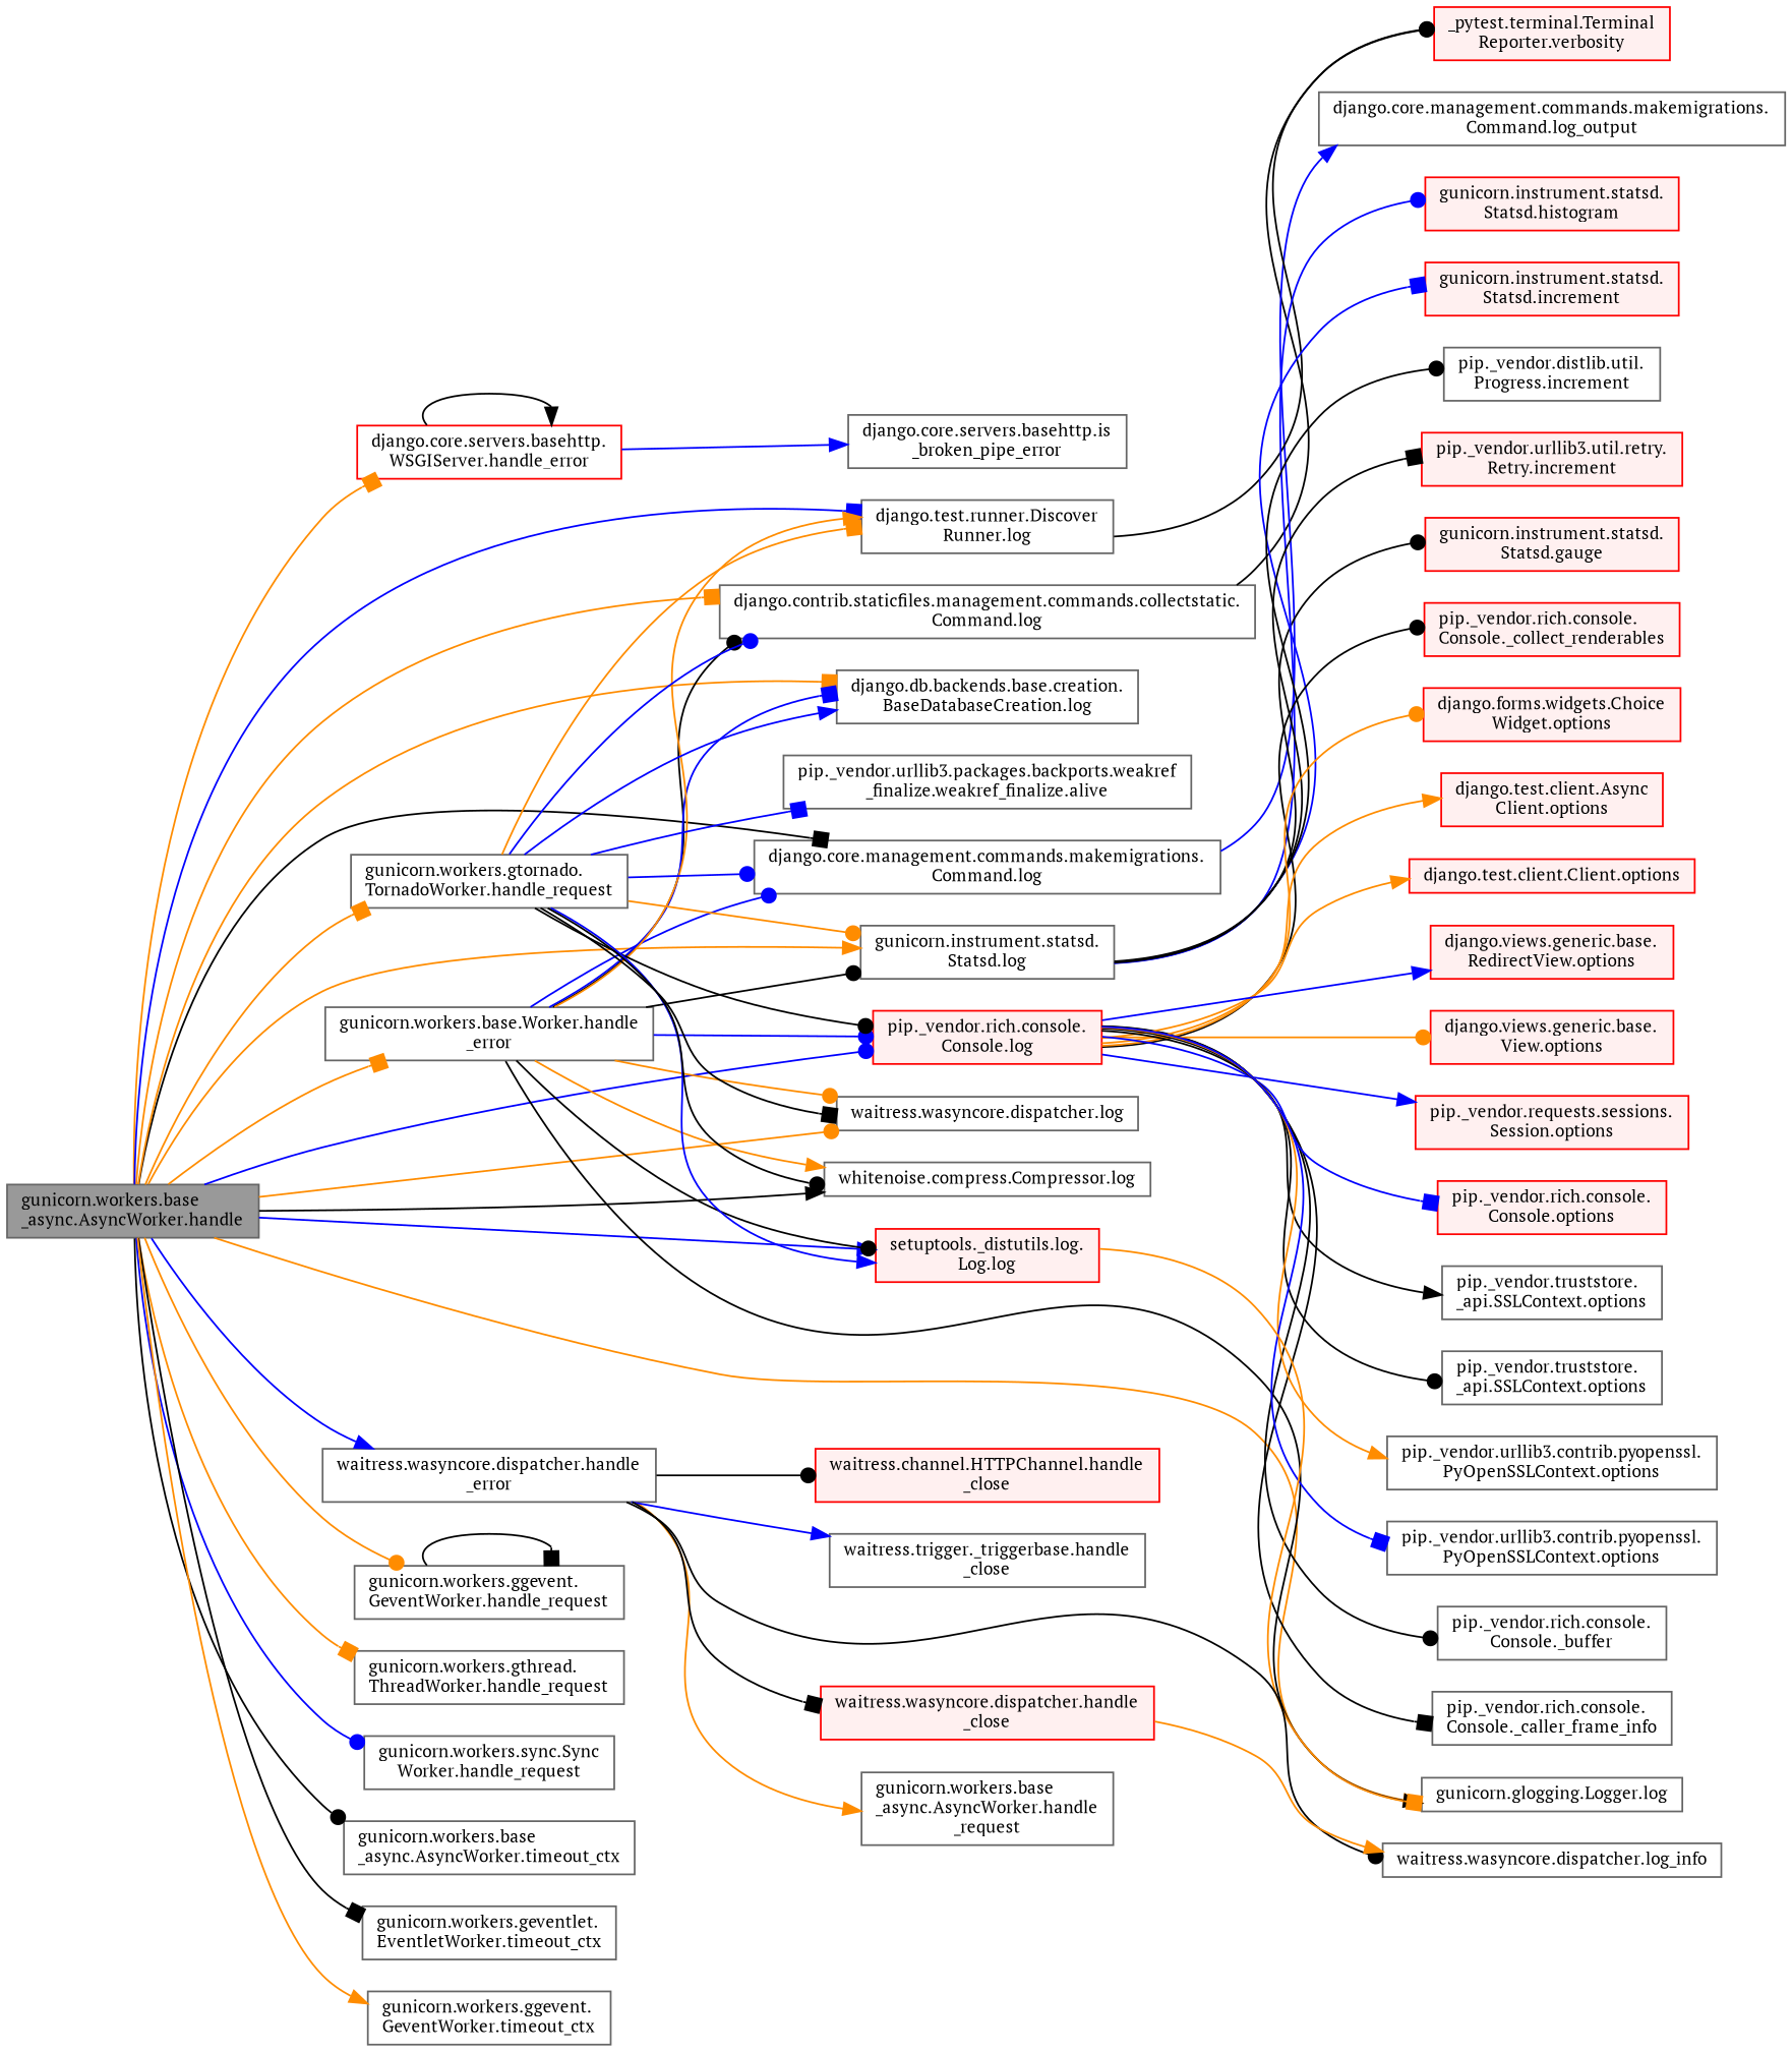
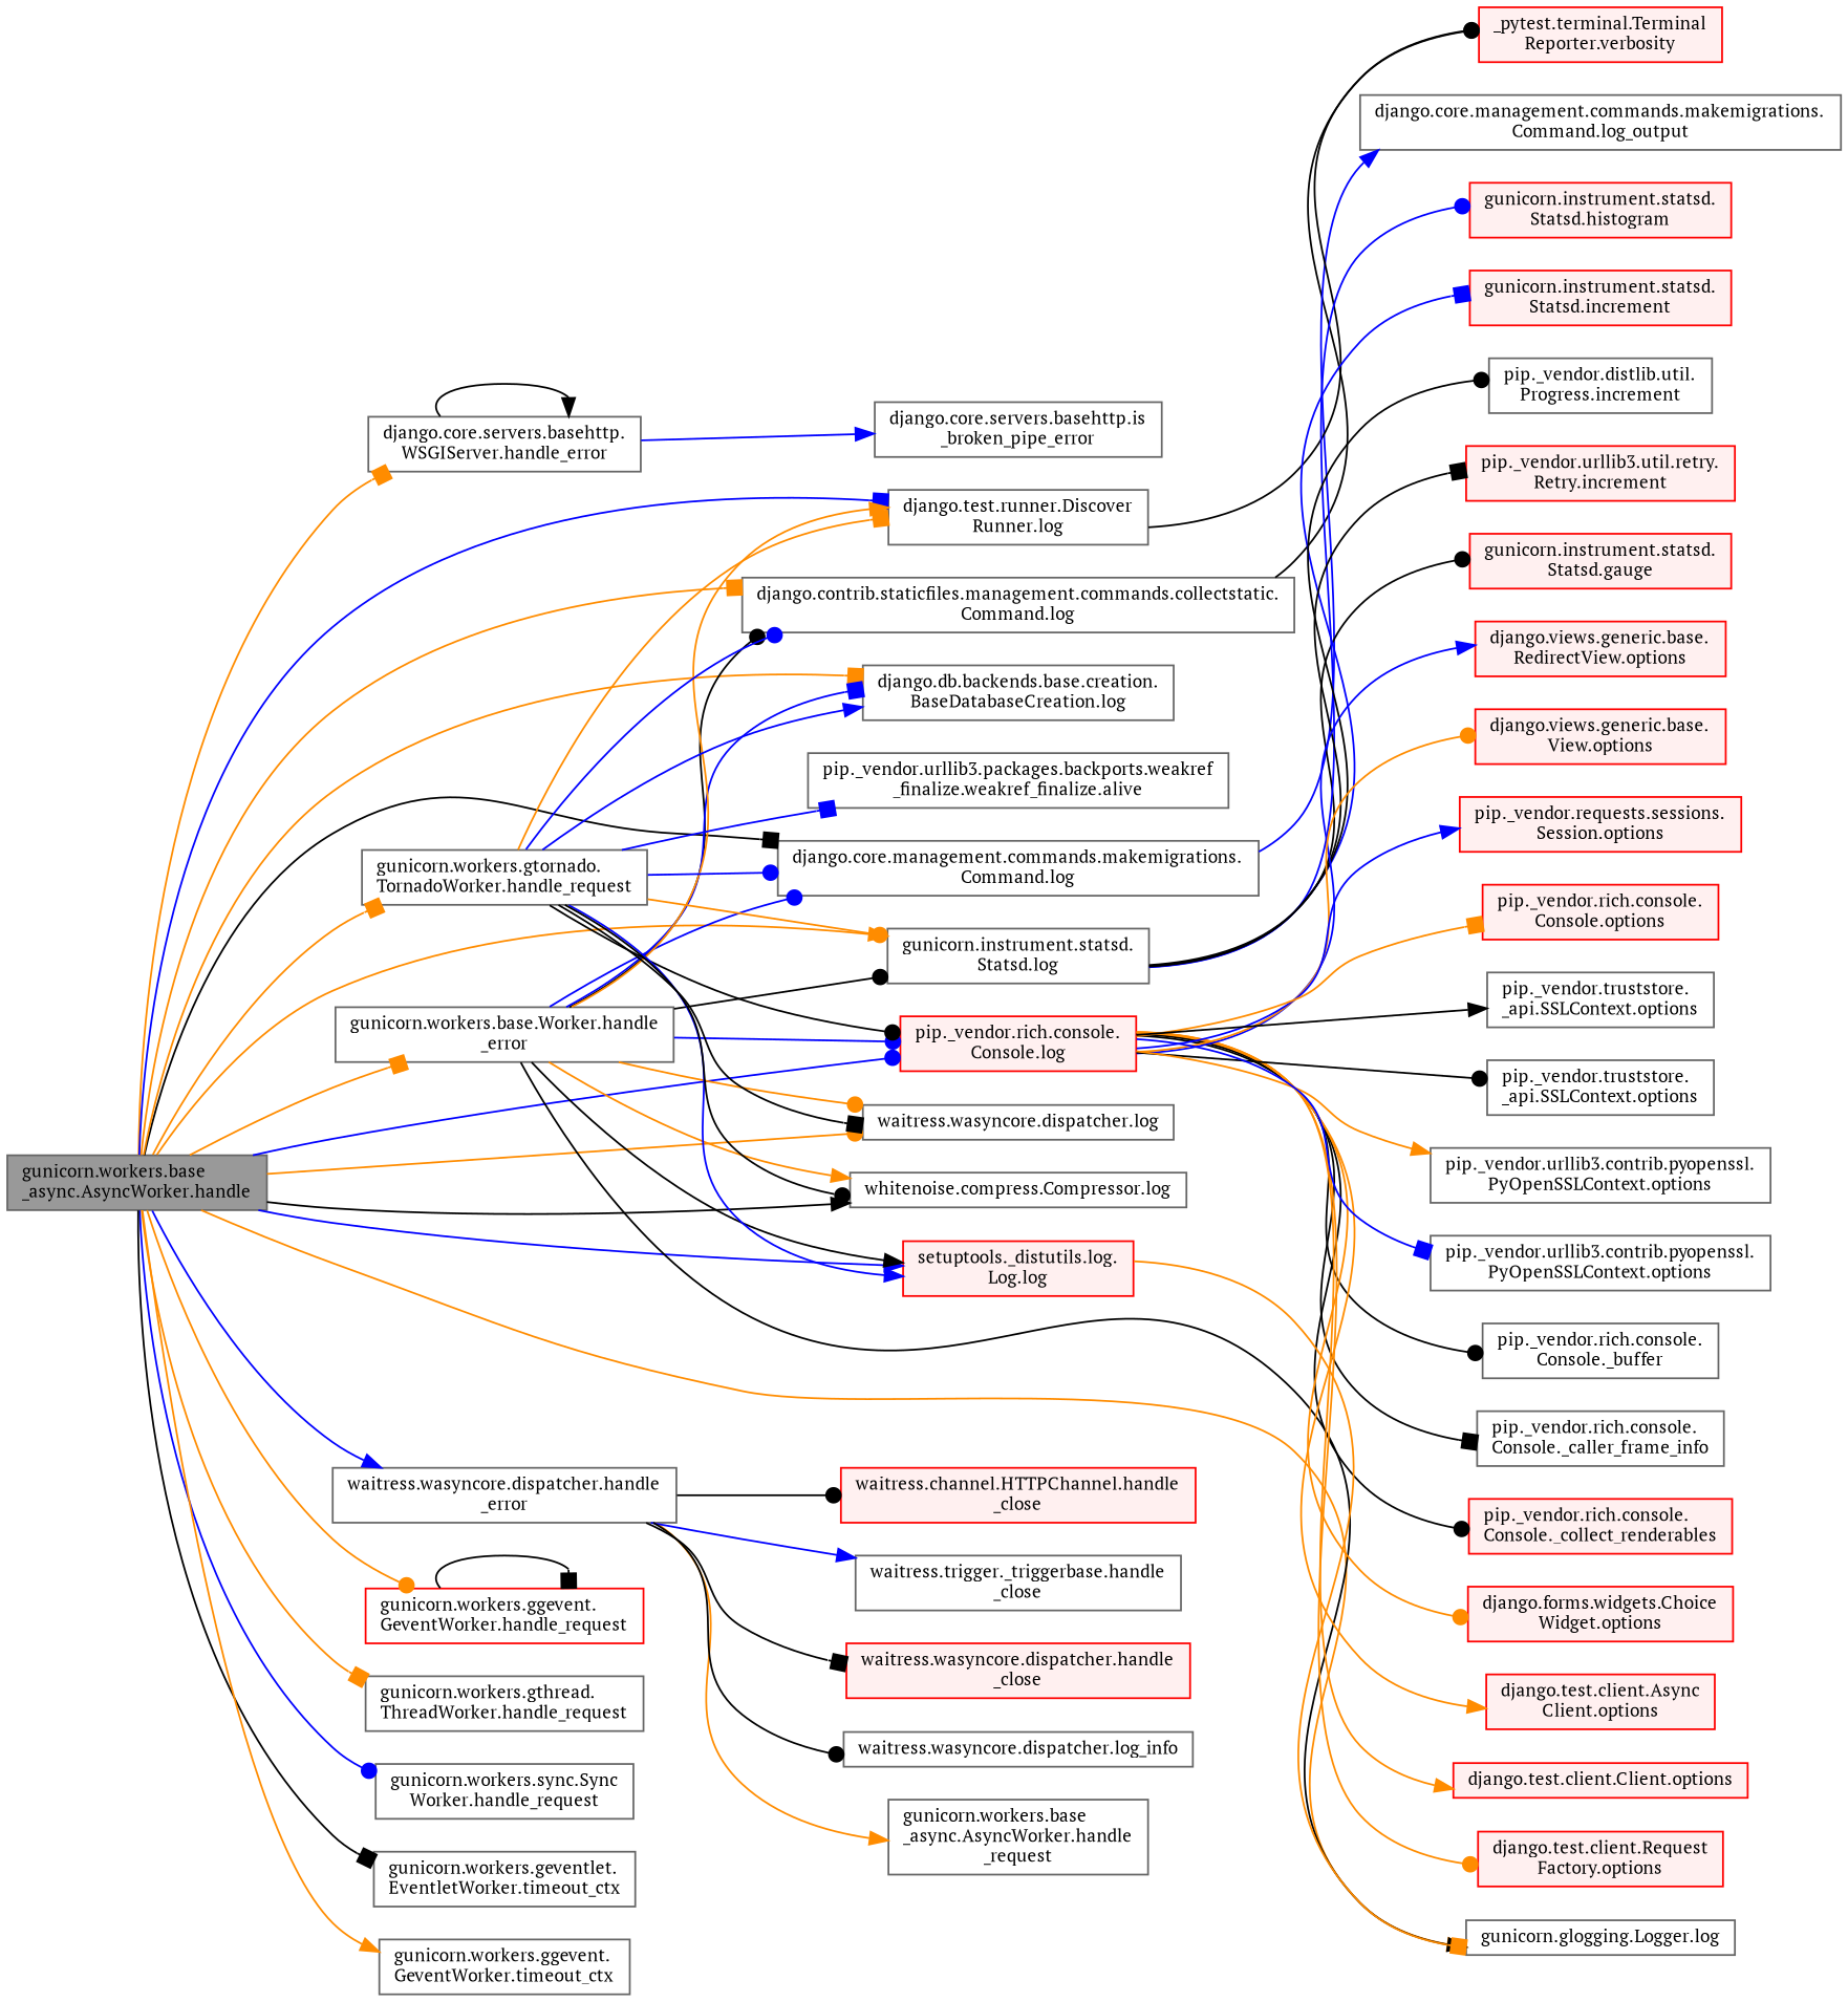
  digraph {
    fontname="PT Serif"
    rankdir=LR
    node [color=grey40 fillcolor=white fontname="PT Serif" fontsize=10 shape=box style=filled]
    edge [arrowhead=dot color=darkorange fontname="PT Serif" fontsize=10 labelfontname=Helvetica labelfontsize=10 style=solid]
    n1 [color=gray40 fillcolor=grey60 fontcolor=black height=0.2 label="gunicorn.workers.base\l_async.AsyncWorker.handle" width=0.4]
-   n2 [color=red height=0.2 label="django.core.servers.basehttp.\lWSGIServer.handle_error" width=0.4]
+   n2 [height=0.2 label="django.core.servers.basehttp.\lWSGIServer.handle_error" width=0.4]
    n3 [height=0.2 label="gunicorn.workers.base.Worker.handle\l_error" width=0.4]
    n4 [height=0.2 label="django.contrib.staticfiles.management.commands.collectstatic.\lCommand.log" width=0.4]
    n5 [height=0.2 label="django.core.management.commands.makemigrations.\lCommand.log" width=0.4]
    n6 [height=0.2 label="django.db.backends.base.creation.\lBaseDatabaseCreation.log" width=0.4]
    n7 [height=0.2 label="django.test.runner.Discover\lRunner.log" width=0.4]
    n8 [height=0.2 label="gunicorn.glogging.Logger.log" width=0.4]
    n9 [height=0.2 label="gunicorn.instrument.statsd.\lStatsd.log" width=0.4]
    n10 [color=red fillcolor="#FFF0F0" height=0.2 label="pip._vendor.rich.console.\lConsole.log" width=0.4]
    n11 [color=red fillcolor="#FFF0F0" height=0.2 label="setuptools._distutils.log.\lLog.log" width=0.4]
    n12 [height=0.2 label="waitress.wasyncore.dispatcher.log" width=0.4]
    n13 [height=0.2 label="whitenoise.compress.Compressor.log" width=0.4]
    n14 [height=0.2 label="waitress.wasyncore.dispatcher.handle\l_error" width=0.4]
-   n15 [height=0.2 label="gunicorn.workers.ggevent.\lGeventWorker.handle_request" width=0.4]
+   n15 [color=red height=0.2 label="gunicorn.workers.ggevent.\lGeventWorker.handle_request" width=0.4]
    n16 [height=0.2 label="gunicorn.workers.gthread.\lThreadWorker.handle_request" width=0.4]
    n17 [height=0.2 label="gunicorn.workers.gtornado.\lTornadoWorker.handle_request" width=0.4]
    n18 [height=0.2 label="gunicorn.workers.sync.Sync\lWorker.handle_request" width=0.4]
-   n19 [height=0.2 label="gunicorn.workers.base\l_async.AsyncWorker.timeout_ctx" width=0.4]
    n20 [height=0.2 label="gunicorn.workers.geventlet.\lEventletWorker.timeout_ctx" width=0.4]
    n21 [height=0.2 label="gunicorn.workers.ggevent.\lGeventWorker.timeout_ctx" width=0.4]
    n22 [height=0.2 label="django.core.servers.basehttp.is\l_broken_pipe_error" width=0.4]
    n23 [color=red fillcolor="#FFF0F0" height=0.2 label="_pytest.terminal.Terminal\lReporter.verbosity" width=0.4]
    n24 [height=0.2 label="django.core.management.commands.makemigrations.\lCommand.log_output" width=0.4]
    n25 [color=red fillcolor="#FFF0F0" height=0.2 label="gunicorn.instrument.statsd.\lStatsd.gauge" width=0.4]
    n26 [color=red fillcolor="#FFF0F0" height=0.2 label="gunicorn.instrument.statsd.\lStatsd.histogram" width=0.4]
    n27 [color=red fillcolor="#FFF0F0" height=0.2 label="gunicorn.instrument.statsd.\lStatsd.increment" width=0.4]
    n28 [height=0.2 label="pip._vendor.distlib.util.\lProgress.increment" width=0.4]
    n29 [color=red fillcolor="#FFF0F0" height=0.2 label="pip._vendor.urllib3.util.retry.\lRetry.increment" width=0.4]
    n30 [height=0.2 label="pip._vendor.rich.console.\lConsole._buffer" width=0.4]
    n31 [height=0.2 label="pip._vendor.rich.console.\lConsole._caller_frame_info" width=0.4]
    n32 [color=red fillcolor="#FFF0F0" height=0.2 label="pip._vendor.rich.console.\lConsole._collect_renderables" width=0.4]
    n33 [color=red fillcolor="#FFF0F0" height=0.2 label="django.forms.widgets.Choice\lWidget.options" width=0.4]
    n34 [color=red fillcolor="#FFF0F0" height=0.2 label="django.test.client.Async\lClient.options" width=0.4]
    n35 [color=red fillcolor="#FFF0F0" height=0.2 label="django.test.client.Client.options" width=0.4]
+   n36 [color=red fillcolor="#FFF0F0" height=0.2 label="django.test.client.Request\lFactory.options" width=0.4]
    n37 [color=red fillcolor="#FFF0F0" height=0.2 label="django.views.generic.base.\lRedirectView.options" width=0.4]
    n38 [color=red fillcolor="#FFF0F0" height=0.2 label="django.views.generic.base.\lView.options" width=0.4]
    n39 [color=red fillcolor="#FFF0F0" height=0.2 label="pip._vendor.requests.sessions.\lSession.options" width=0.4]
    n40 [color=red fillcolor="#FFF0F0" height=0.2 label="pip._vendor.rich.console.\lConsole.options" width=0.4]
    n41 [height=0.2 label="pip._vendor.truststore.\l_api.SSLContext.options" width=0.4]
    n42 [height=0.2 label="pip._vendor.truststore.\l_api.SSLContext.options" width=0.4]
    n43 [height=0.2 label="pip._vendor.urllib3.contrib.pyopenssl.\lPyOpenSSLContext.options" width=0.4]
    n44 [height=0.2 label="pip._vendor.urllib3.contrib.pyopenssl.\lPyOpenSSLContext.options" width=0.4]
    n45 [height=0.2 label="gunicorn.workers.base\l_async.AsyncWorker.handle\l_request" width=0.4]
    n46 [color=red fillcolor="#FFF0F0" height=0.2 label="waitress.channel.HTTPChannel.handle\l_close" width=0.4]
    n47 [height=0.2 label="waitress.trigger._triggerbase.handle\l_close" width=0.4]
    n48 [color=red fillcolor="#FFF0F0" height=0.2 label="waitress.wasyncore.dispatcher.handle\l_close" width=0.4]
    n49 [height=0.2 label="waitress.wasyncore.dispatcher.log_info" width=0.4]
    n50 [height=0.2 label="pip._vendor.urllib3.packages.backports.weakref\l_finalize.weakref_finalize.alive" width=0.4]
    n1 -> n2 [arrowhead=box]
    n1 -> n3 [arrowhead=box]
    n1 -> n4 [arrowhead=box]
    n1 -> n5 [arrowhead=box color=black]
    n1 -> n6 [arrowhead=box]
    n1 -> n7 [arrowhead=box color=blue]
    n1 -> n8 [arrowhead=normal]
    n1 -> n9 [arrowhead=normal]
    n1 -> n10 [color=blue]
    n1 -> n11 [arrowhead=normal color=blue]
    n1 -> n12
    n1 -> n13 [arrowhead=normal color=black]
    n1 -> n14 [arrowhead=normal color=blue]
    n1 -> n15
    n1 -> n16 [arrowhead=box]
    n1 -> n17 [arrowhead=box]
    n1 -> n18 [color=blue]
-   n1 -> n19 [color=black]
    n1 -> n20 [arrowhead=box color=black]
    n1 -> n21 [arrowhead=normal]
    n2 -> n2 [arrowhead=normal color=black]
    n2 -> n22 [arrowhead=normal color=blue]
    n3 -> n4 [color=black]
    n3 -> n5 [color=blue]
    n3 -> n6 [arrowhead=box color=blue]
    n3 -> n7 [arrowhead=normal]
    n3 -> n8 [arrowhead=normal color=black]
    n3 -> n9 [color=black]
    n3 -> n10 [color=blue]
-   n3 -> n11 [color=black]
+   n3 -> n11 [arrowhead=normal color=black]
    n3 -> n12
    n3 -> n13 [arrowhead=normal]
    n4 -> n23 [color=black]
    n5 -> n24 [arrowhead=normal color=blue]
    n7 -> n23 [color=black]
    n9 -> n25 [color=black]
    n9 -> n26 [color=blue]
    n9 -> n27 [arrowhead=box color=blue]
    n9 -> n28 [color=black]
    n9 -> n29 [arrowhead=box color=black]
    n10 -> n30 [color=black]
    n10 -> n31 [arrowhead=box color=black]
    n10 -> n32 [color=black]
    n10 -> n33
    n10 -> n34 [arrowhead=normal]
    n10 -> n35 [arrowhead=normal]
+   n10 -> n36
    n10 -> n37 [arrowhead=normal color=blue]
    n10 -> n38
    n10 -> n39 [arrowhead=normal color=blue]
-   n10 -> n40 [arrowhead=box color=blue]
+   n10 -> n40 [arrowhead=box]
    n10 -> n41 [arrowhead=normal color=black]
    n10 -> n42 [color=black]
    n10 -> n43 [arrowhead=normal]
    n10 -> n44 [arrowhead=box color=blue]
    n11 -> n8 [arrowhead=box]
    n14 -> n45 [arrowhead=normal]
    n14 -> n46 [color=black]
    n14 -> n47 [arrowhead=normal color=blue]
    n14 -> n48 [arrowhead=box color=black]
    n14 -> n49 [color=black]
    n15 -> n15 [arrowhead=box color=black]
    n17 -> n4 [color=blue]
    n17 -> n5 [color=blue]
    n17 -> n6 [arrowhead=normal color=blue]
    n17 -> n7 [arrowhead=box]
    n17 -> n9
    n17 -> n10 [color=black]
    n17 -> n11 [arrowhead=normal color=blue]
    n17 -> n12 [arrowhead=box color=black]
    n17 -> n13 [color=black]
    n17 -> n50 [arrowhead=box color=blue]
-   n48 -> n49 [arrowhead=normal]
  }
